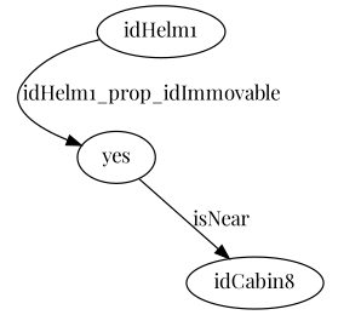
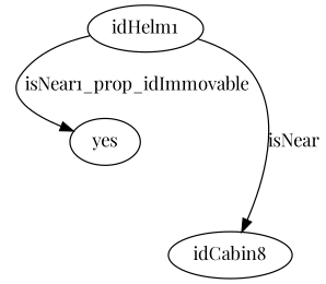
  strict digraph {
    fontname="Playfair Display"
    node [fontname="Playfair Display" node_type=entity_node]
    edge [fontname="Playfair Display"]
    yes [node_type=property_node]
    idHelm1
    n3 [label=idCabin8]
-   idHelm1 -> yes [edge_type=property label=idHelm1_prop_idImmovable]
-   yes -> n3 [edge_type=relationship label=isNear]
+   idHelm1 -> yes [edge_type=property label=isNear1_prop_idImmovable]
+   idHelm1 -> n3 [edge_type=relationship label=isNear]
  }
